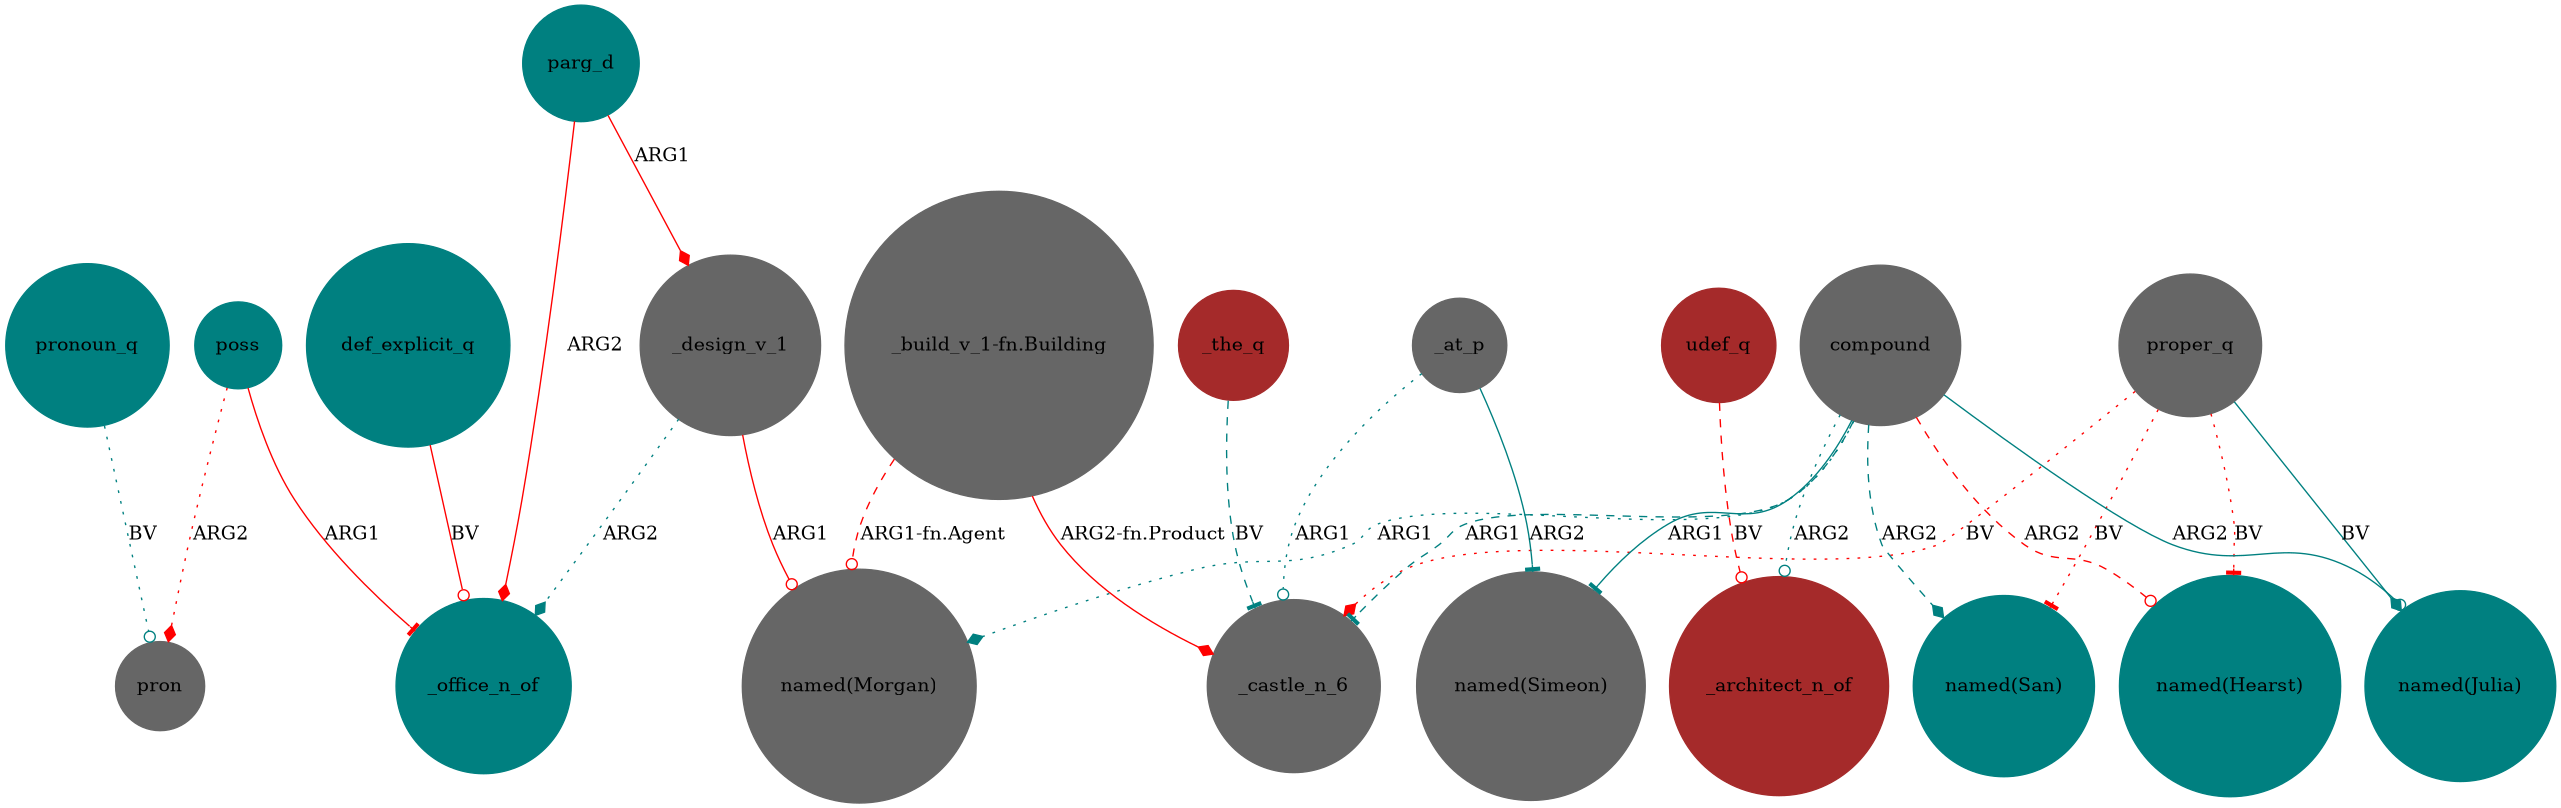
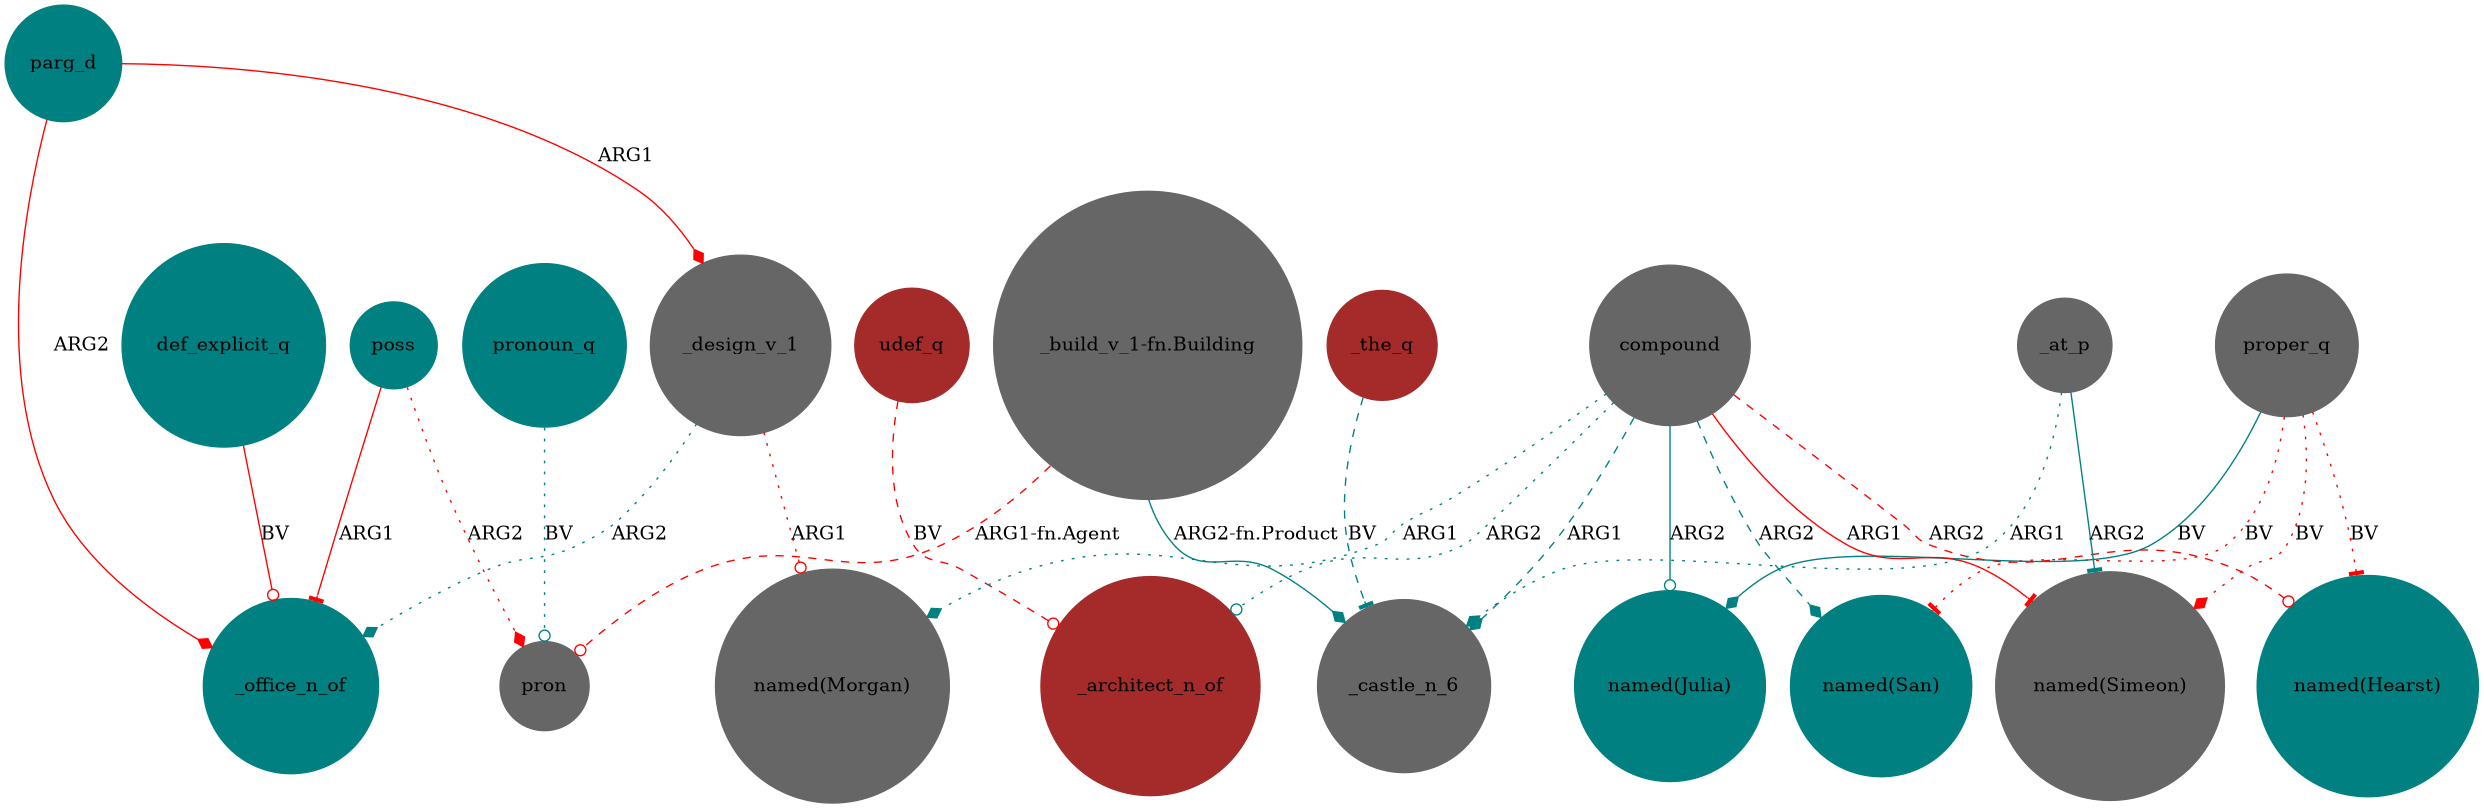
  digraph {
    node [color=gray40 shape=circle style=filled]
    edge [arrowhead=diamond color=red style=dotted]
    udef_q [color=brown]
    _architect_n_of [color=brown]
    parg_d [color=teal]
    _office_n_of [color=teal]
    _design_v_1
    "named(Morgan)"
    proper_q
    "named(Simeon)"
    "named(San)" [color=teal]
    "named(Julia)" [color=teal]
    "named(Hearst)" [color=teal]
    compound
    n13 [label=_castle_n_6]
    poss [color=teal]
    pron
    _the_q [color=brown]
    def_explicit_q [color=teal]
    _at_p
    "_build_v_1-fn.Building"
    pronoun_q [color=teal]
    udef_q -> _architect_n_of [arrowhead=odot label=BV style=dashed]
    parg_d -> _office_n_of [label=ARG2 style=solid]
    parg_d -> _design_v_1 [label=ARG1 style=solid]
    _design_v_1 -> _office_n_of [color=teal label=ARG2]
-   _design_v_1 -> "named(Morgan)" [arrowhead=odot label=ARG1 style=solid]
-   proper_q -> n13 [label=BV]
+   _design_v_1 -> "named(Morgan)" [arrowhead=odot label=ARG1]
+   proper_q -> "named(Simeon)" [label=BV]
    proper_q -> "named(San)" [arrowhead=tee label=BV]
    proper_q -> "named(Julia)" [color=teal label=BV style=solid]
    proper_q -> "named(Hearst)" [arrowhead=tee label=BV]
    compound -> _architect_n_of [arrowhead=odot color=teal label=ARG2]
    compound -> "named(Morgan)" [color=teal label=ARG1]
-   compound -> "named(Simeon)" [arrowhead=tee color=teal label=ARG1 style=solid]
+   compound -> "named(Simeon)" [arrowhead=tee label=ARG1 style=solid]
    compound -> "named(San)" [color=teal label=ARG2 style=dashed]
    compound -> "named(Julia)" [arrowhead=odot color=teal label=ARG2 style=solid]
    compound -> "named(Hearst)" [arrowhead=odot label=ARG2 style=dashed]
-   compound -> n13 [arrowhead=tee color=teal label=ARG1 style=dashed]
+   compound -> n13 [color=teal label=ARG1 style=dashed]
    poss -> _office_n_of [arrowhead=tee label=ARG1 style=solid]
    poss -> pron [label=ARG2]
    _the_q -> n13 [arrowhead=tee color=teal label=BV style=dashed]
    def_explicit_q -> _office_n_of [arrowhead=odot label=BV style=solid]
    _at_p -> "named(Simeon)" [arrowhead=tee color=teal label=ARG2 style=solid]
-   _at_p -> n13 [arrowhead=odot color=teal label=ARG1]
-   "_build_v_1-fn.Building" -> "named(Morgan)" [arrowhead=odot label="ARG1-fn.Agent" style=dashed]
-   "_build_v_1-fn.Building" -> n13 [label="ARG2-fn.Product" style=solid]
+   _at_p -> n13 [color=teal label=ARG1]
+   "_build_v_1-fn.Building" -> pron [arrowhead=odot label="ARG1-fn.Agent" style=dashed]
+   "_build_v_1-fn.Building" -> n13 [color=teal label="ARG2-fn.Product" style=solid]
    pronoun_q -> pron [arrowhead=odot color=teal label=BV]
  }
